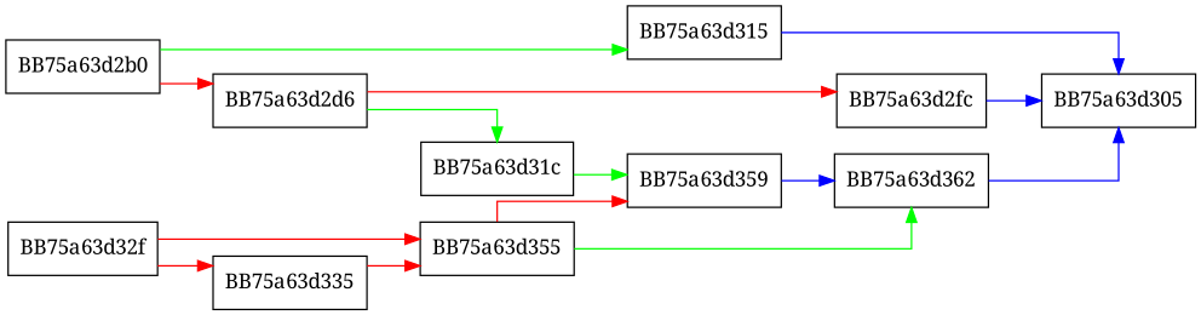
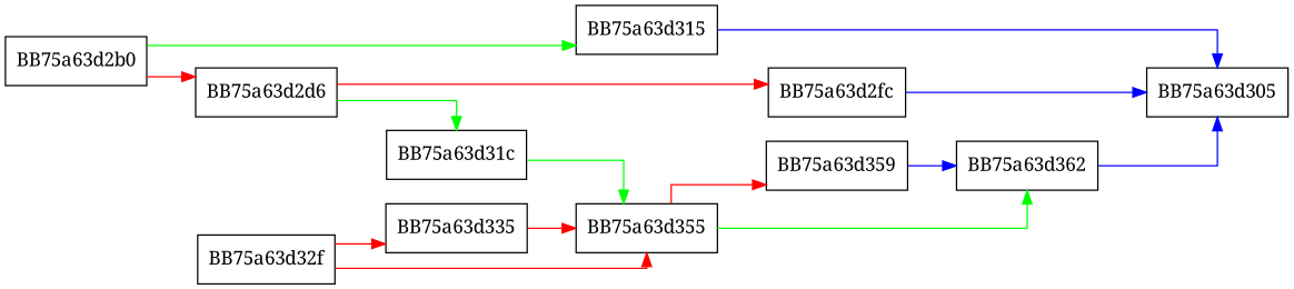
  digraph {
    fontname="Noto Serif"
    rankdir=LR
    splines=ortho
    node [fontname="Noto Serif" shape=box]
    edge [color=red fontname="Noto Serif"]
    BB75a63d2b0
    BB75a63d315
    BB75a63d2d6
    BB75a63d305
    BB75a63d31c
    BB75a63d2fc
    BB75a63d355
    BB75a63d362
    BB75a63d359
    BB75a63d32f
    BB75a63d335
    BB75a63d2b0 -> BB75a63d315 [color=green]
    BB75a63d2b0 -> BB75a63d2d6
    BB75a63d315 -> BB75a63d305 [color=blue]
    BB75a63d2d6 -> BB75a63d31c [color=green]
    BB75a63d2d6 -> BB75a63d2fc
-   BB75a63d31c -> BB75a63d359 [color=green]
+   BB75a63d31c -> BB75a63d355 [color=green]
    BB75a63d2fc -> BB75a63d305 [color=blue]
    BB75a63d355 -> BB75a63d362 [color=green]
    BB75a63d355 -> BB75a63d359
    BB75a63d362 -> BB75a63d305 [color=blue]
    BB75a63d359 -> BB75a63d362 [color=blue]
    BB75a63d32f -> BB75a63d355
    BB75a63d32f -> BB75a63d335
    BB75a63d335 -> BB75a63d355
  }
